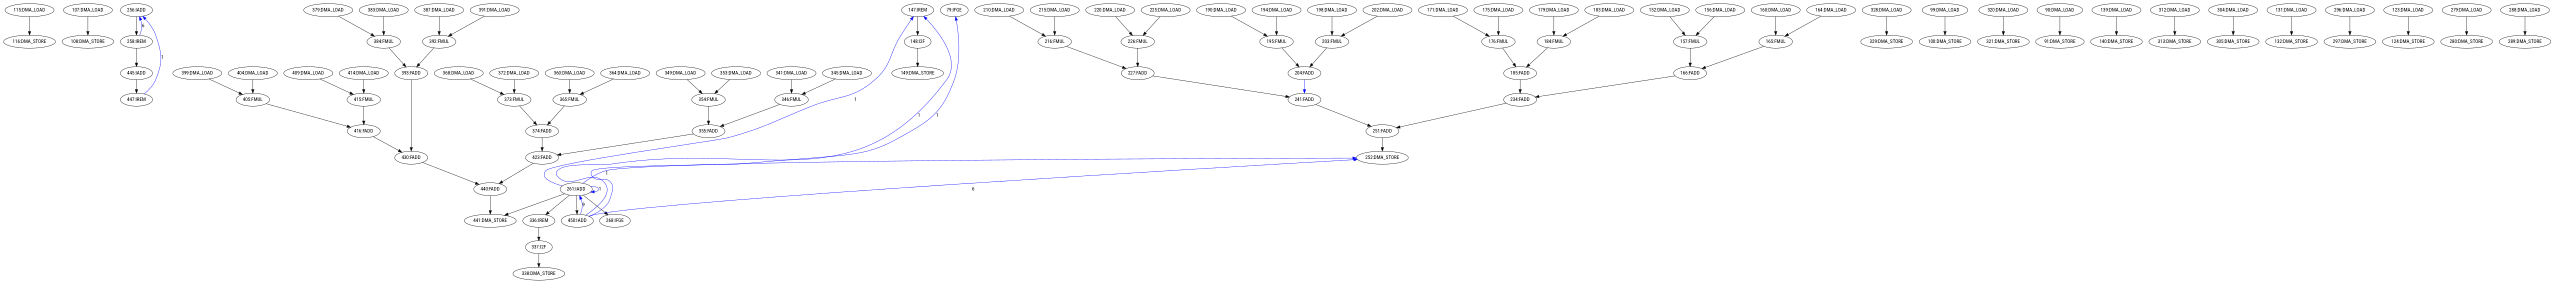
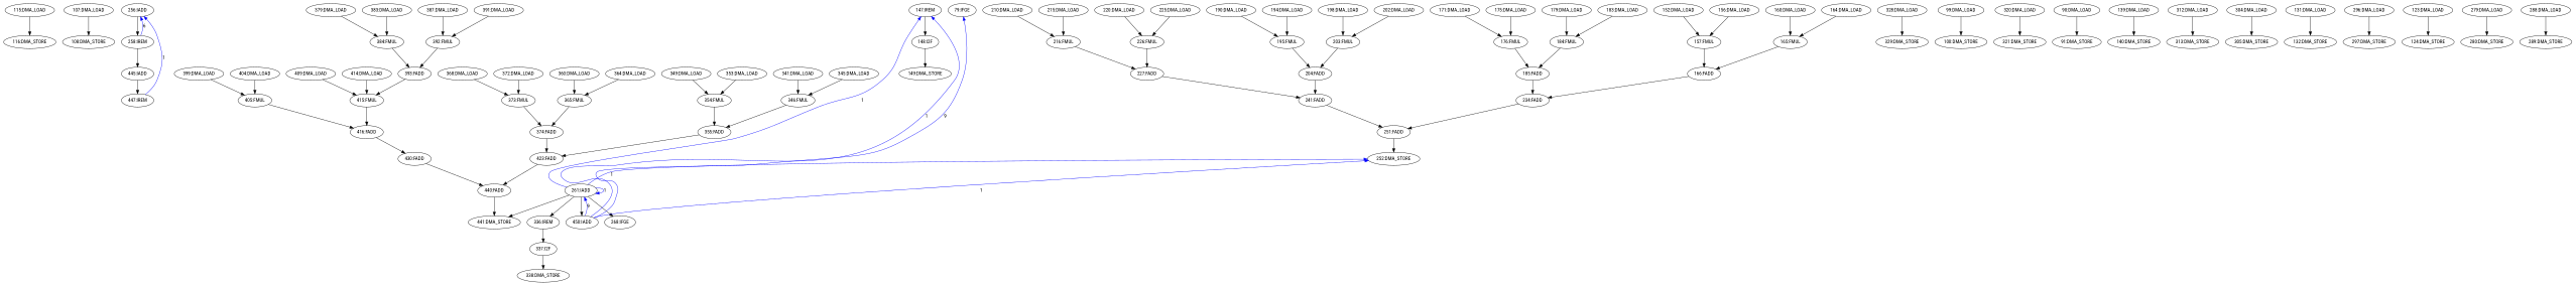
  digraph {
    fontname="Roboto Condensed"
    node [fontname="Roboto Condensed"]
    edge [fontname="Roboto Condensed"]
    n1 [label="116:DMA_STORE"]
    n2 [label="115:DMA_LOAD"]
    n3 [label="108:DMA_STORE"]
    n4 [label="107:DMA_LOAD"]
    n5 [label="258:IREM"]
    n6 [label="256:IADD"]
    n7 [label="445:IADD"]
    n8 [label="447:IREM"]
    n9 [label="165:FMUL"]
    n10 [label="166:FADD"]
    n11 [label="234:FADD"]
    n12 [label="160:DMA_LOAD"]
    n13 [label="164:DMA_LOAD"]
    n14 [label="336:IREM"]
    n15 [label="337:I2F"]
    n16 [label="338:DMA_STORE"]
    n17 [label="261:IADD"]
    n18 [label="441:DMA_STORE"]
    n19 [label="252:DMA_STORE"]
    n20 [label="147:IREM"]
    n21 [label="450:IADD"]
    n22 [label="268:IFGE"]
    n23 [label="148:I2F"]
    n24 [label="79:IFGE"]
    n25 [label="393:FADD"]
    n26 [label="430:FADD"]
    n27 [label="440:FADD"]
    n28 [label="384:FMUL"]
    n29 [label="392:FMUL"]
    n30 [label="416:FADD"]
    n31 [label="405:FMUL"]
    n32 [label="415:FMUL"]
    n33 [label="157:FMUL"]
    n34 [label="152:DMA_LOAD"]
    n35 [label="156:DMA_LOAD"]
    n36 [label="373:FMUL"]
    n37 [label="374:FADD"]
    n38 [label="423:FADD"]
    n39 [label="368:DMA_LOAD"]
    n40 [label="372:DMA_LOAD"]
    n41 [label="149:DMA_STORE"]
    n42 [label="216:FMUL"]
    n43 [label="227:FADD"]
    n44 [label="241:FADD"]
    n45 [label="210:DMA_LOAD"]
    n46 [label="215:DMA_LOAD"]
    n47 [label="329:DMA_STORE"]
    n48 [label="328:DMA_LOAD"]
    n49 [label="100:DMA_STORE"]
    n50 [label="99:DMA_LOAD"]
    n51 [label="355:FADD"]
    n52 [label="251:FADD"]
    n53 [label="354:FMUL"]
    n54 [label="349:DMA_LOAD"]
    n55 [label="353:DMA_LOAD"]
    n56 [label="321:DMA_STORE"]
    n57 [label="320:DMA_LOAD"]
    n58 [label="346:FMUL"]
    n59 [label="341:DMA_LOAD"]
    n60 [label="345:DMA_LOAD"]
    n61 [label="91:DMA_STORE"]
    n62 [label="90:DMA_LOAD"]
    n63 [label="399:DMA_LOAD"]
    n64 [label="404:DMA_LOAD"]
    n65 [label="185:FADD"]
    n66 [label="176:FMUL"]
    n67 [label="184:FMUL"]
    n68 [label="140:DMA_STORE"]
    n69 [label="139:DMA_LOAD"]
    n70 [label="387:DMA_LOAD"]
    n71 [label="391:DMA_LOAD"]
    n72 [label="204:FADD"]
    n73 [label="313:DMA_STORE"]
    n74 [label="312:DMA_LOAD"]
    n75 [label="171:DMA_LOAD"]
    n76 [label="175:DMA_LOAD"]
    n77 [label="226:FMUL"]
    n78 [label="220:DMA_LOAD"]
    n79 [label="225:DMA_LOAD"]
    n80 [label="305:DMA_STORE"]
    n81 [label="304:DMA_LOAD"]
    n82 [label="195:FMUL"]
    n83 [label="203:FMUL"]
    n84 [label="365:FMUL"]
    n85 [label="360:DMA_LOAD"]
    n86 [label="364:DMA_LOAD"]
    n87 [label="132:DMA_STORE"]
    n88 [label="131:DMA_LOAD"]
    n89 [label="297:DMA_STORE"]
    n90 [label="296:DMA_LOAD"]
    n91 [label="198:DMA_LOAD"]
    n92 [label="202:DMA_LOAD"]
    n93 [label="409:DMA_LOAD"]
    n94 [label="414:DMA_LOAD"]
    n95 [label="124:DMA_STORE"]
    n96 [label="123:DMA_LOAD"]
    n97 [label="280:DMA_STORE"]
    n98 [label="279:DMA_LOAD"]
    n99 [label="379:DMA_LOAD"]
    n100 [label="383:DMA_LOAD"]
    n101 [label="179:DMA_LOAD"]
    n102 [label="183:DMA_LOAD"]
    n103 [label="190:DMA_LOAD"]
    n104 [label="194:DMA_LOAD"]
    n105 [label="289:DMA_STORE"]
    n106 [label="288:DMA_LOAD"]
    n2 -> n1
    n4 -> n3
    n5 -> n6 [color=blue constraint=false label=6]
    n5 -> n7
    n6 -> n5
    n7 -> n8
    n8 -> n6 [color=blue constraint=false label=1]
    n9 -> n10
    n10 -> n11
    n11 -> n52
    n12 -> n9
    n13 -> n9
    n14 -> n15
    n15 -> n16
    n17 -> n14
    n17 -> n17 [color=blue constraint=false label=1]
    n17 -> n18
    n17 -> n19 [color=blue constraint=false label=1]
    n17 -> n20 [color=blue constraint=false label=1]
    n17 -> n21
    n17 -> n22
    n20 -> n23
    n21 -> n17 [color=blue constraint=false label=9]
-   n21 -> n19 [color=blue constraint=false label=6]
+   n21 -> n19 [color=blue constraint=false label=1]
    n21 -> n20 [color=blue constraint=false label=1]
-   n21 -> n24 [color=blue constraint=false label=1]
+   n21 -> n24 [color=blue constraint=false label=9]
    n23 -> n41
-   n25 -> n26
+   n25 -> n32
    n26 -> n27
    n27 -> n18
    n28 -> n25
    n29 -> n25
    n30 -> n26
    n31 -> n30
    n32 -> n30
    n33 -> n10
    n34 -> n33
    n35 -> n33
    n36 -> n37
    n37 -> n38
    n38 -> n27
    n39 -> n36
    n40 -> n36
    n42 -> n43
    n43 -> n44
    n44 -> n52
    n45 -> n42
    n46 -> n42
    n48 -> n47
    n50 -> n49
    n51 -> n38
    n52 -> n19
    n53 -> n51
    n54 -> n53
    n55 -> n53
    n57 -> n56
    n58 -> n51
    n59 -> n58
    n60 -> n58
    n62 -> n61
    n63 -> n31
    n64 -> n31
    n65 -> n11
    n66 -> n65
    n67 -> n65
    n69 -> n68
    n70 -> n29
    n71 -> n29
-   n72 -> n44 [color=blue]
+   n72 -> n44
    n74 -> n73
    n75 -> n66
    n76 -> n66
    n77 -> n43
    n78 -> n77
    n79 -> n77
    n81 -> n80
    n82 -> n72
    n83 -> n72
    n84 -> n37
    n85 -> n84
    n86 -> n84
    n88 -> n87
    n90 -> n89
    n91 -> n83
    n92 -> n83
    n93 -> n32
    n94 -> n32
    n96 -> n95
    n98 -> n97
    n99 -> n28
    n100 -> n28
    n101 -> n67
    n102 -> n67
    n103 -> n82
    n104 -> n82
    n106 -> n105
  }
